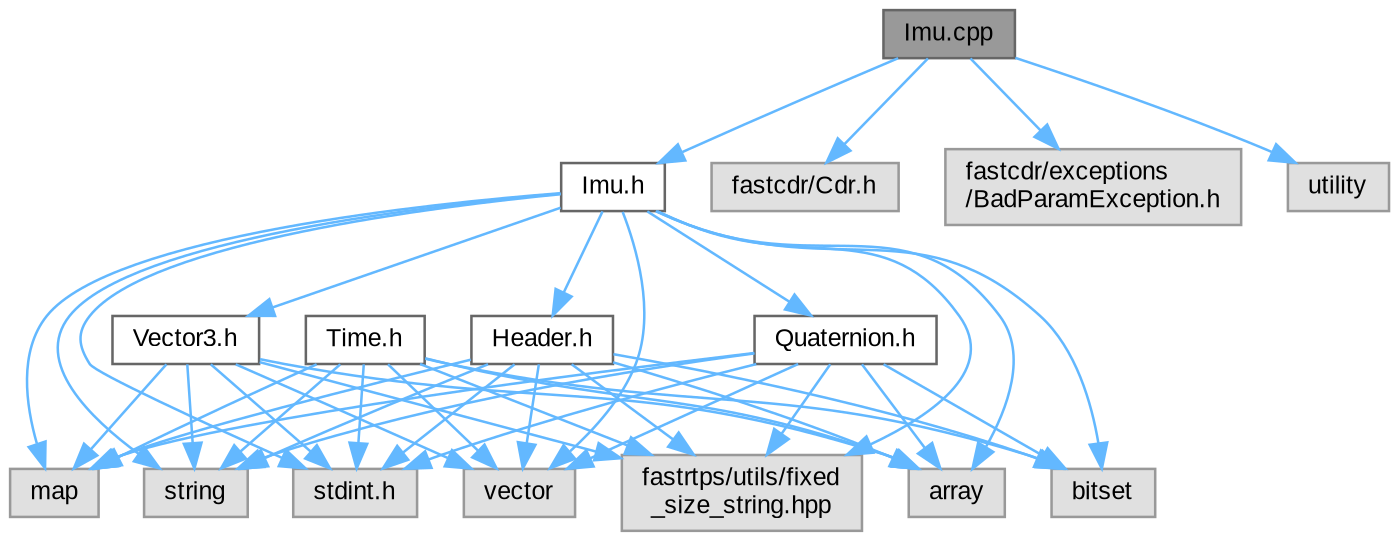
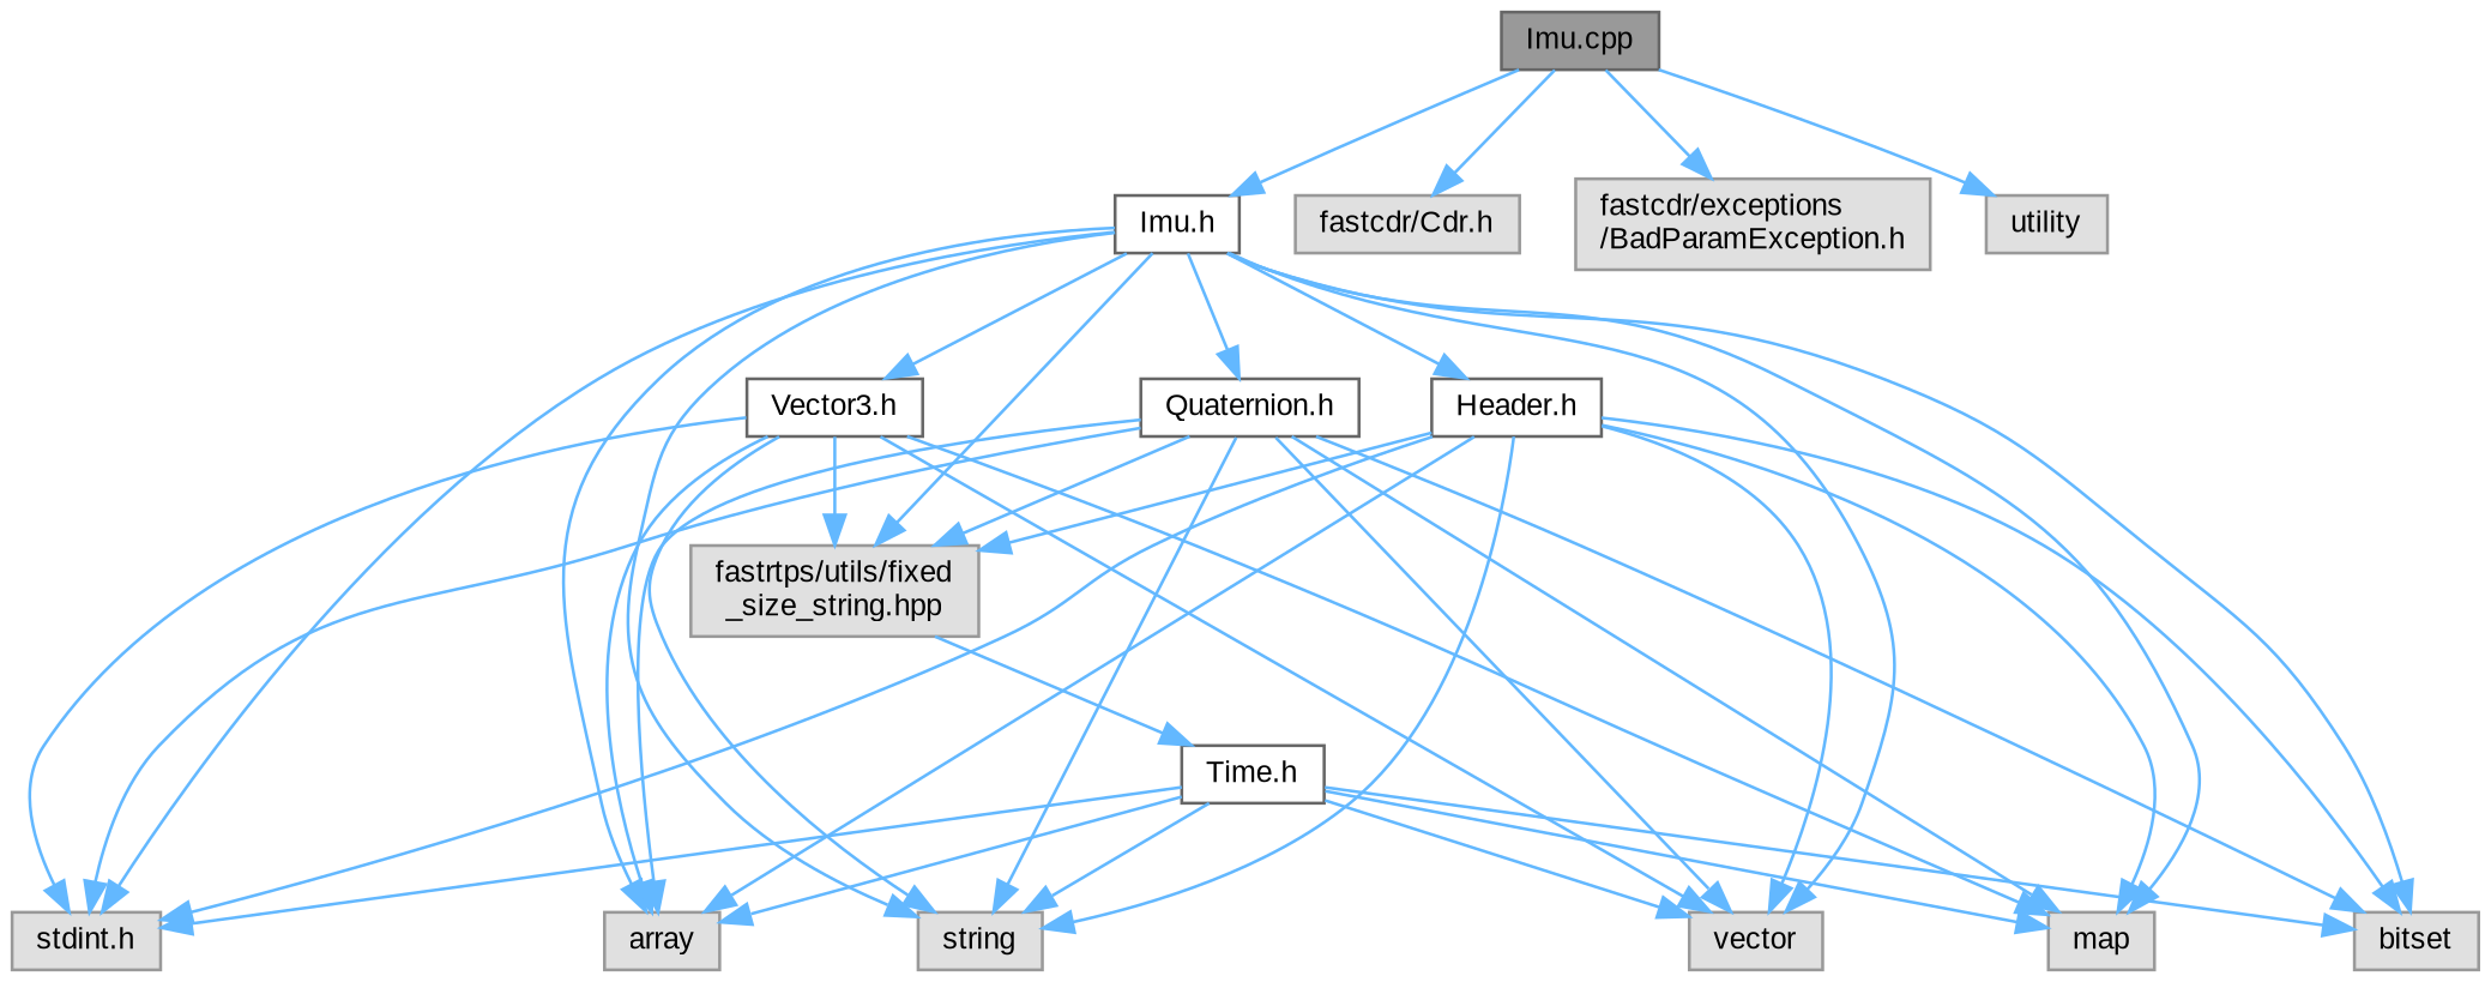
  digraph {
    fontname="Liberation Sans"
    node [color=grey60 fillcolor="#E0E0E0" fontname="Liberation Sans" fontsize=10 shape=box style=filled]
    edge [color=steelblue1 fontname="Liberation Sans" fontsize=10 labelfontname=Helvetica labelfontsize=10 style=solid]
    n1 [color=gray40 fillcolor=grey60 fontcolor=black height=0.2 label="Imu.cpp" width=0.4]
    n2 [color=grey40 fillcolor=white height=0.2 label="Imu.h" width=0.4]
    n3 [height=0.2 label="fastcdr/Cdr.h" width=0.4]
    n4 [height=0.2 label="fastcdr/exceptions\l/BadParamException.h" width=0.4]
    n5 [height=0.2 label=utility width=0.4]
    n6 [color=grey40 fillcolor=white height=0.2 label="Vector3.h" width=0.4]
    n7 [height=0.2 label="fastrtps/utils/fixed\l_size_string.hpp" width=0.4]
    n8 [height=0.2 label="stdint.h" width=0.4]
    n9 [height=0.2 label=array width=0.4]
    n10 [height=0.2 label=string width=0.4]
    n11 [height=0.2 label=vector width=0.4]
    n12 [height=0.2 label=map width=0.4]
    n13 [height=0.2 label=bitset width=0.4]
    n14 [color=grey40 fillcolor=white height=0.2 label="Quaternion.h" width=0.4]
    n15 [color=grey40 fillcolor=white height=0.2 label="Header.h" width=0.4]
    n16 [color=grey40 fillcolor=white height=0.2 label="Time.h" width=0.4]
    n1 -> n2
    n1 -> n3
    n1 -> n4
    n1 -> n5
    n2 -> n6
    n2 -> n7
    n2 -> n8
    n2 -> n9
    n2 -> n10
    n2 -> n11
    n2 -> n12
    n2 -> n13
    n2 -> n14
    n2 -> n15
    n6 -> n7
    n6 -> n8
    n6 -> n9
    n6 -> n10
    n6 -> n11
    n6 -> n12
    n14 -> n7
    n14 -> n8
    n14 -> n9
    n14 -> n10
    n14 -> n11
    n14 -> n12
    n14 -> n13
    n15 -> n7
    n15 -> n8
    n15 -> n9
    n15 -> n10
    n15 -> n11
    n15 -> n12
    n15 -> n13
-   n16 -> n7
+   n7 -> n16
    n16 -> n8
    n16 -> n9
    n16 -> n10
    n16 -> n11
    n16 -> n12
    n16 -> n13
  }
